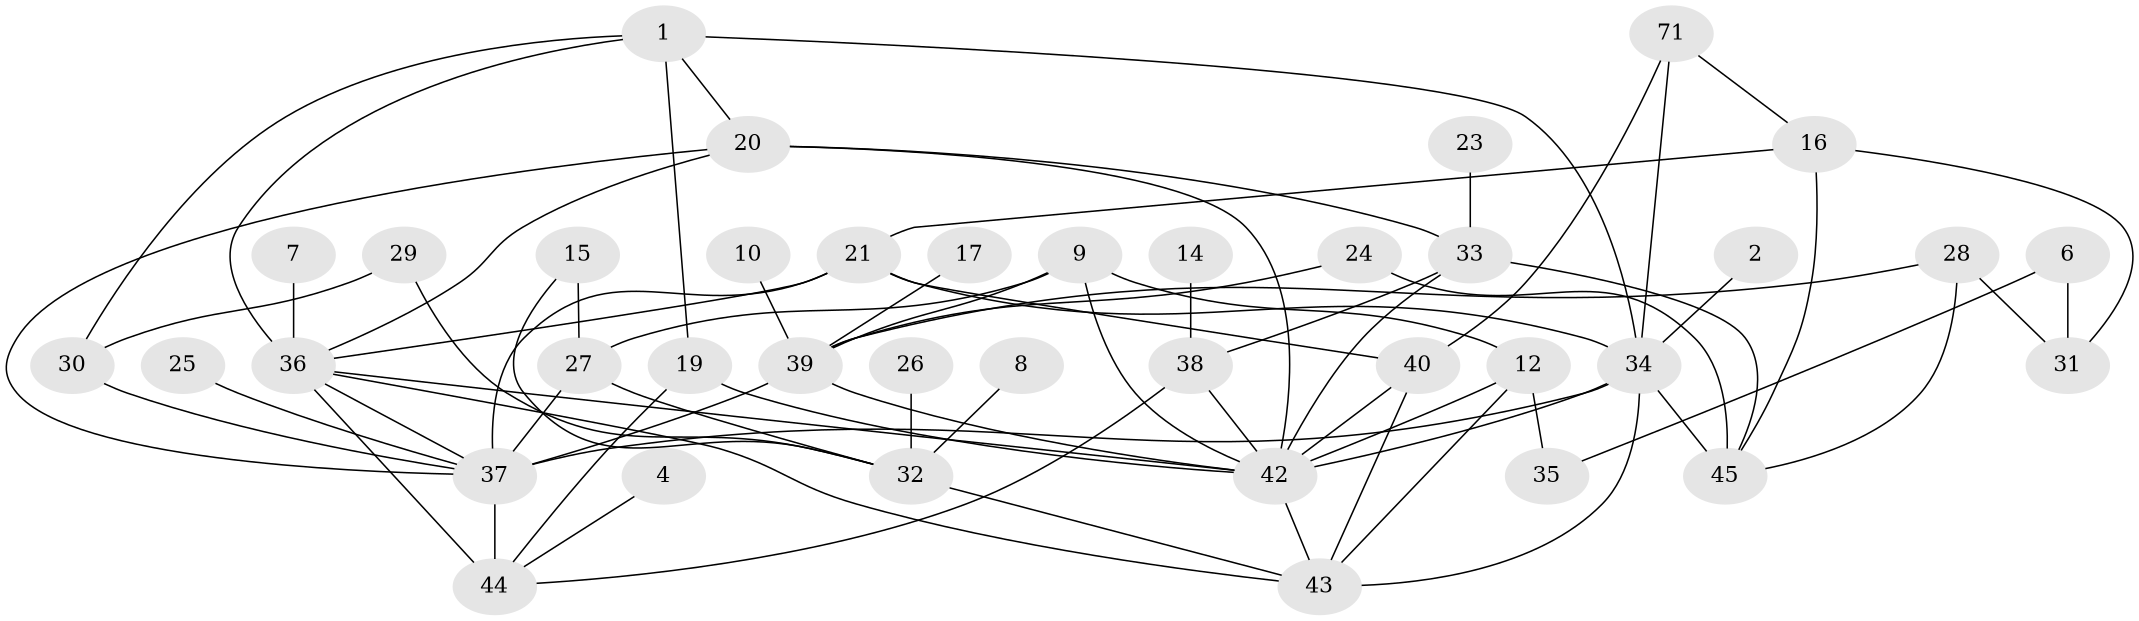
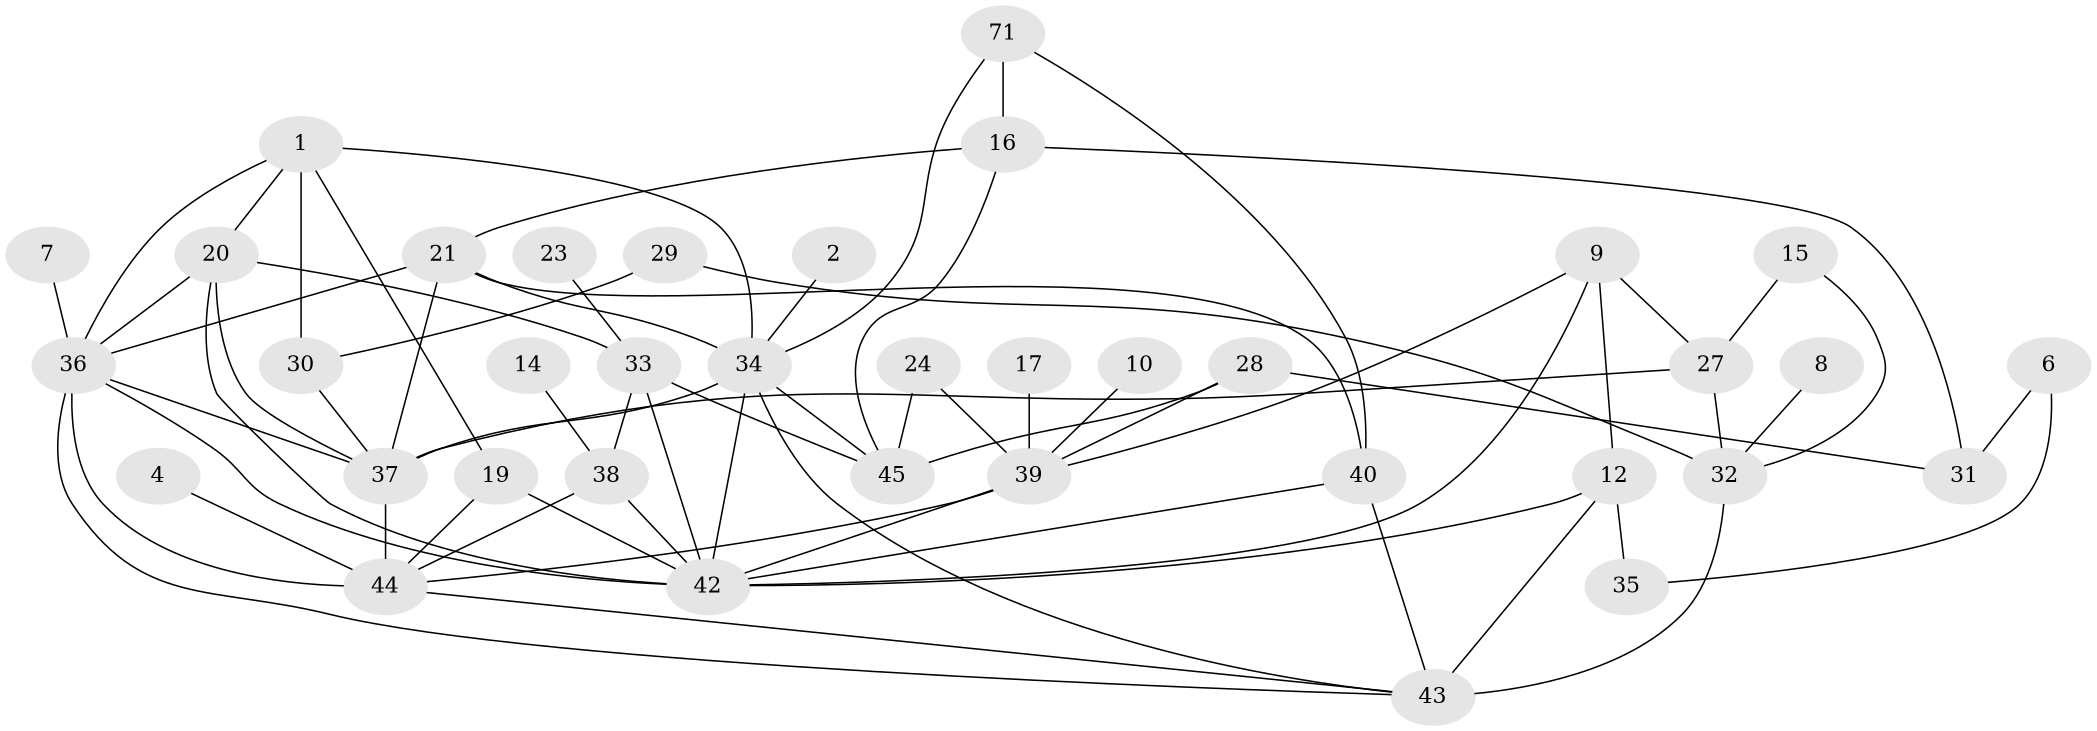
  graph {
    node [color=gray90 style=filled]
    edge [weight=1.0]
    1
    19
    20
    30
    34
    36
    44
    42
    33
    37
    43
    45
    2
    4
    6
    31
    35
    7
    8
    32
    9
    12
    27
    39
    10
    n26 [label=71]
    16
    40
    21
    14
    38
    15
    17
    n34 [label=28]
    23
    24
-   25
-   26
    29
    1 -- 19
    1 -- 20
    1 -- 30
    1 -- 34
    1 -- 36
    19 -- 44
    19 -- 42
    20 -- 36
    20 -- 42
    20 -- 33
    20 -- 37
    30 -- 37
    34 -- 42
    34 -- 37
    34 -- 43
    34 -- 45 [weight=2.0]
    36 -- 44
    36 -- 42
    36 -- 37
    36 -- 43
-   42 -- 43
+   44 -- 43
    33 -- 42
    33 -- 45
    33 -- 38
    37 -- 44 [weight=3.0]
    2 -- 34
    4 -- 44
    6 -- 31
    6 -- 35
    7 -- 36
    8 -- 32
    32 -- 43 [weight=2.0]
    9 -- 42
    9 -- 12
    9 -- 27
    9 -- 39
    12 -- 42
    12 -- 43 [weight=2.0]
    12 -- 35
    27 -- 37
    27 -- 32
-   39 -- 37
+   39 -- 44
    39 -- 42
    10 -- 39
    n26 -- 34
    n26 -- 16
    n26 -- 40
    16 -- 45
    16 -- 31
    16 -- 21
    40 -- 42
    40 -- 43
    21 -- 34
    21 -- 36
    21 -- 37
    21 -- 40
    14 -- 38
    38 -- 44
    38 -- 42
    15 -- 32
    15 -- 27
    17 -- 39
    n34 -- 45
    n34 -- 31
    n34 -- 39
    23 -- 33
    24 -- 45
    24 -- 39
-   25 -- 37
-   26 -- 32
    29 -- 30
    29 -- 32
  }
